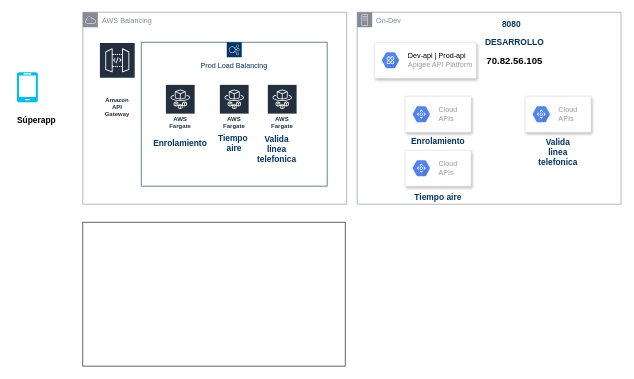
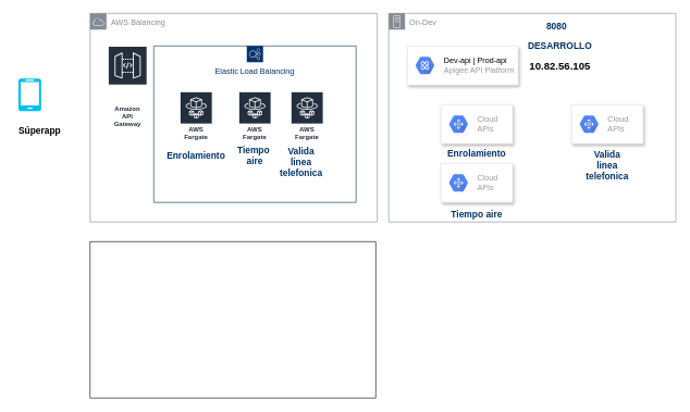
  <mxCell id="0" />
  <mxCell id="1" parent="0" />
- <mxCell id="2" value="Prod Load Balancing" style="outlineConnect=0;gradientColor=none;html=1;whiteSpace=wrap;fontSize=12;fontStyle=0;shape=mxgraph.aws4.groupCenter;grIcon=mxgraph.aws4.group_elastic_load_balancing;grStroke=1;fillColor=none;verticalAlign=top;align=center;dashed=0;spacingTop=25;strokeColor=#003366;fontColor=#003366;" vertex="1" parent="1"><mxGeometry x="235" y="70" width="310" height="240" as="geometry" /></mxCell>
+ <mxCell id="2" value="Elastic Load Balancing" style="outlineConnect=0;gradientColor=none;html=1;whiteSpace=wrap;fontSize=12;fontStyle=0;shape=mxgraph.aws4.groupCenter;grIcon=mxgraph.aws4.group_elastic_load_balancing;grStroke=1;fillColor=none;verticalAlign=top;align=center;dashed=0;spacingTop=25;strokeColor=#003366;fontColor=#003366;" vertex="1" parent="1"><mxGeometry x="235" y="70" width="310" height="240" as="geometry" /></mxCell>
  <mxCell id="3" value="" style="verticalLabelPosition=bottom;html=1;verticalAlign=top;align=center;strokeColor=none;fillColor=#00BEF2;shape=mxgraph.azure.mobile;pointerEvents=1;" vertex="1" parent="1"><mxGeometry x="27.5" y="120" width="35" height="50" as="geometry" /></mxCell>
  <mxCell id="4" value="Súperapp" style="text;html=1;align=center;verticalAlign=middle;resizable=0;points=[];autosize=1;strokeColor=none;fontStyle=1;fontSize=14;" vertex="1" parent="1"><mxGeometry x="20" y="190" width="80" height="20" as="geometry" /></mxCell>
  <mxCell id="5" value="On-Dev" style="outlineConnect=0;gradientColor=none;html=1;whiteSpace=wrap;fontSize=12;fontStyle=0;shape=mxgraph.aws4.group;grIcon=mxgraph.aws4.group_on_premise;fillColor=none;verticalAlign=top;align=left;spacingLeft=30;dashed=0;fontColor=#858B94;strokeColor=#858B94;" vertex="1" parent="1"><mxGeometry x="595" y="20" width="440" height="320" as="geometry" /></mxCell>
  <mxCell id="6" value="AWS Balancing" style="outlineConnect=0;gradientColor=none;html=1;whiteSpace=wrap;fontSize=12;fontStyle=0;shape=mxgraph.aws4.group;grIcon=mxgraph.aws4.group_aws_cloud;strokeColor=#858B94;fillColor=none;verticalAlign=top;align=left;spacingLeft=30;dashed=0;fontColor=#858B94;" vertex="1" parent="1"><mxGeometry x="137.5" y="20" width="440" height="320" as="geometry" /></mxCell>
  <mxCell id="7" value="AWS Fargate" style="outlineConnect=0;fontColor=#232F3E;gradientColor=none;strokeColor=#ffffff;fillColor=#232F3E;dashed=0;verticalLabelPosition=middle;verticalAlign=bottom;align=center;html=1;whiteSpace=wrap;fontSize=10;fontStyle=1;spacing=3;shape=mxgraph.aws4.productIcon;prIcon=mxgraph.aws4.fargate;" vertex="1" parent="1"><mxGeometry x="275" y="140" width="50" height="80" as="geometry" /></mxCell>
  <mxCell id="8" value="Amazon API Gateway" style="outlineConnect=0;fontColor=#232F3E;gradientColor=none;strokeColor=#ffffff;fillColor=#232F3E;dashed=0;verticalLabelPosition=middle;verticalAlign=bottom;align=center;html=1;whiteSpace=wrap;fontSize=10;fontStyle=1;spacing=3;shape=mxgraph.aws4.productIcon;prIcon=mxgraph.aws4.api_gateway;" vertex="1" parent="1"><mxGeometry x="165" y="70" width="60" height="130" as="geometry" /></mxCell>
  <mxCell id="9" value="AWS Fargate" style="outlineConnect=0;fontColor=#232F3E;gradientColor=none;strokeColor=#ffffff;fillColor=#232F3E;dashed=0;verticalLabelPosition=middle;verticalAlign=bottom;align=center;html=1;whiteSpace=wrap;fontSize=10;fontStyle=1;spacing=3;shape=mxgraph.aws4.productIcon;prIcon=mxgraph.aws4.fargate;" vertex="1" parent="1"><mxGeometry x="365" y="140" width="50" height="80" as="geometry" /></mxCell>
  <mxCell id="10" value="AWS Fargate" style="outlineConnect=0;fontColor=#232F3E;gradientColor=none;strokeColor=#ffffff;fillColor=#232F3E;dashed=0;verticalLabelPosition=middle;verticalAlign=bottom;align=center;html=1;whiteSpace=wrap;fontSize=10;fontStyle=1;spacing=3;shape=mxgraph.aws4.productIcon;prIcon=mxgraph.aws4.fargate;" vertex="1" parent="1"><mxGeometry x="445" y="140" width="50" height="80" as="geometry" /></mxCell>
  <mxCell id="11" value="" style="shape=image;html=1;verticalAlign=top;verticalLabelPosition=bottom;labelBackgroundColor=#ffffff;imageAspect=0;aspect=fixed;image=https://cdn4.iconfinder.com/data/icons/glyphs/24/icons_share-128.png;fontSize=14;fontColor=#003366;strokeColor=#003366;rotation=15;" vertex="1" parent="1"><mxGeometry x="533.54" y="81.12" width="90" height="90" as="geometry" /></mxCell>
  <mxCell id="12" value="" style="shape=image;html=1;verticalAlign=top;verticalLabelPosition=bottom;labelBackgroundColor=#ffffff;imageAspect=0;aspect=fixed;image=https://cdn4.iconfinder.com/data/icons/glyphs/24/icons_share-128.png;fontSize=14;fontColor=#003366;strokeColor=#003366;rotation=15;direction=west;" vertex="1" parent="1"><mxGeometry x="527.5" y="190" width="90" height="90" as="geometry" /></mxCell>
  <mxCell id="13" value="" style="strokeColor=#dddddd;shadow=1;strokeWidth=1;rounded=1;absoluteArcSize=1;arcSize=2;fontSize=14;fontColor=#003366;" vertex="1" parent="1"><mxGeometry x="623.54" y="70" width="170" height="60" as="geometry" /></mxCell>
  <mxCell id="14" value="&lt;font color=&quot;#000000&quot;&gt;Dev-api | Prod-api&lt;/font&gt;&lt;br&gt;Apigee API Platform" style="dashed=0;connectable=0;html=1;fillColor=#5184F3;strokeColor=none;shape=mxgraph.gcp2.hexIcon;prIcon=apigee_api_platform;part=1;labelPosition=right;verticalLabelPosition=middle;align=left;verticalAlign=middle;spacingLeft=5;fontColor=#999999;fontSize=12;" vertex="1" parent="13"><mxGeometry y="0.5" width="44" height="39" relative="1" as="geometry"><mxPoint x="5" y="-19.5" as="offset" /></mxGeometry></mxCell>
  <mxCell id="15" value="" style="strokeColor=#dddddd;shadow=1;strokeWidth=1;rounded=1;absoluteArcSize=1;arcSize=2;fontSize=14;fontColor=#003366;" vertex="1" parent="1"><mxGeometry x="675" y="160" width="110" height="60" as="geometry" /></mxCell>
  <mxCell id="16" value="Cloud&#10;APIs" style="dashed=0;connectable=0;html=1;fillColor=#5184F3;strokeColor=none;shape=mxgraph.gcp2.hexIcon;prIcon=cloud_apis;part=1;labelPosition=right;verticalLabelPosition=middle;align=left;verticalAlign=middle;spacingLeft=5;fontColor=#999999;fontSize=12;" vertex="1" parent="15"><mxGeometry y="0.5" width="44" height="39" relative="1" as="geometry"><mxPoint x="5" y="-19.5" as="offset" /></mxGeometry></mxCell>
  <mxCell id="17" value="" style="strokeColor=#dddddd;shadow=1;strokeWidth=1;rounded=1;absoluteArcSize=1;arcSize=2;fontSize=14;fontColor=#003366;" vertex="1" parent="1"><mxGeometry x="675" y="250" width="110" height="60" as="geometry" /></mxCell>
  <mxCell id="18" value="Cloud&#10;APIs" style="dashed=0;connectable=0;html=1;fillColor=#5184F3;strokeColor=none;shape=mxgraph.gcp2.hexIcon;prIcon=cloud_apis;part=1;labelPosition=right;verticalLabelPosition=middle;align=left;verticalAlign=middle;spacingLeft=5;fontColor=#999999;fontSize=12;" vertex="1" parent="17"><mxGeometry y="0.5" width="44" height="39" relative="1" as="geometry"><mxPoint x="5" y="-19.5" as="offset" /></mxGeometry></mxCell>
  <mxCell id="19" value="" style="strokeColor=#dddddd;shadow=1;strokeWidth=1;rounded=1;absoluteArcSize=1;arcSize=2;fontSize=14;fontColor=#003366;" vertex="1" parent="1"><mxGeometry x="875" y="160" width="110" height="60" as="geometry" /></mxCell>
  <mxCell id="20" value="Cloud&#10;APIs" style="dashed=0;connectable=0;html=1;fillColor=#5184F3;strokeColor=none;shape=mxgraph.gcp2.hexIcon;prIcon=cloud_apis;part=1;labelPosition=right;verticalLabelPosition=middle;align=left;verticalAlign=middle;spacingLeft=5;fontColor=#999999;fontSize=12;" vertex="1" parent="19"><mxGeometry y="0.5" width="44" height="39" relative="1" as="geometry"><mxPoint x="5" y="-19.5" as="offset" /></mxGeometry></mxCell>
  <mxCell id="21" value="Enrolamiento" style="text;html=1;strokeColor=none;fillColor=none;align=center;verticalAlign=middle;whiteSpace=wrap;rounded=0;fontSize=14;fontColor=#003366;fontStyle=1" vertex="1" parent="1"><mxGeometry x="280" y="230" width="40" height="15" as="geometry" /></mxCell>
  <mxCell id="22" value="Tiempo&amp;nbsp;&lt;br&gt;aire" style="text;html=1;strokeColor=none;fillColor=none;align=center;verticalAlign=middle;whiteSpace=wrap;rounded=0;fontSize=14;fontColor=#003366;fontStyle=1" vertex="1" parent="1"><mxGeometry x="370" y="230" width="40" height="15" as="geometry" /></mxCell>
  <mxCell id="23" value="Valida linea&lt;br&gt;telefonica" style="text;html=1;strokeColor=none;fillColor=none;align=center;verticalAlign=middle;whiteSpace=wrap;rounded=0;fontSize=14;fontColor=#003366;fontStyle=1" vertex="1" parent="1"><mxGeometry x="441" y="240" width="40" height="15" as="geometry" /></mxCell>
  <mxCell id="24" value="Enrolamiento" style="text;html=1;strokeColor=none;fillColor=none;align=center;verticalAlign=middle;whiteSpace=wrap;rounded=0;fontSize=14;fontColor=#003366;fontStyle=1" vertex="1" parent="1"><mxGeometry x="710" y="227.5" width="40" height="15" as="geometry" /></mxCell>
  <mxCell id="25" value="Tiempo&amp;nbsp;aire" style="text;html=1;strokeColor=none;fillColor=none;align=center;verticalAlign=middle;whiteSpace=wrap;rounded=0;fontSize=14;fontColor=#003366;fontStyle=1" vertex="1" parent="1"><mxGeometry x="710" y="320" width="40" height="15" as="geometry" /></mxCell>
  <mxCell id="26" value="Valida linea&lt;br&gt;telefonica" style="text;html=1;strokeColor=none;fillColor=none;align=center;verticalAlign=middle;whiteSpace=wrap;rounded=0;fontSize=14;fontColor=#003366;fontStyle=1" vertex="1" parent="1"><mxGeometry x="910" y="245" width="40" height="15" as="geometry" /></mxCell>
- <mxCell id="27" value="&lt;span style=&quot;font-size: 12pt ; font-family: &amp;#34;arial&amp;#34; ; color: black&quot;&gt;&lt;b&gt;70.82.56.105&lt;/b&gt;&lt;/span&gt;" style="text;html=1;align=center;verticalAlign=middle;resizable=0;points=[];autosize=1;strokeColor=none;fontSize=14;fontColor=#003366;" vertex="1" parent="1"><mxGeometry x="802" y="90" width="110" height="20" as="geometry" /></mxCell>
+ <mxCell id="27" value="&lt;span style=&quot;font-size: 12pt ; font-family: &amp;#34;arial&amp;#34; ; color: black&quot;&gt;&lt;b&gt;10.82.56.105&lt;/b&gt;&lt;/span&gt;" style="text;html=1;align=center;verticalAlign=middle;resizable=0;points=[];autosize=1;strokeColor=none;fontSize=14;fontColor=#003366;" vertex="1" parent="1"><mxGeometry x="802" y="90" width="110" height="20" as="geometry" /></mxCell>
  <mxCell id="28" value="&lt;b&gt;8080&lt;/b&gt;" style="text;html=1;align=center;verticalAlign=middle;resizable=0;points=[];autosize=1;strokeColor=none;fontSize=14;fontColor=#003366;" vertex="1" parent="1"><mxGeometry x="827" y="30" width="50" height="20" as="geometry" /></mxCell>
  <mxCell id="29" value="&lt;b&gt;DESARROLLO&lt;/b&gt;" style="text;html=1;align=center;verticalAlign=middle;resizable=0;points=[];autosize=1;strokeColor=none;fontSize=14;fontColor=#003366;" vertex="1" parent="1"><mxGeometry x="802" y="60" width="110" height="20" as="geometry" /></mxCell>
  <mxCell id="30" value="" style="rounded=0;whiteSpace=wrap;html=1;" vertex="1" parent="1"><mxGeometry x="137.5" y="370" width="437.5" height="240" as="geometry" /></mxCell>
